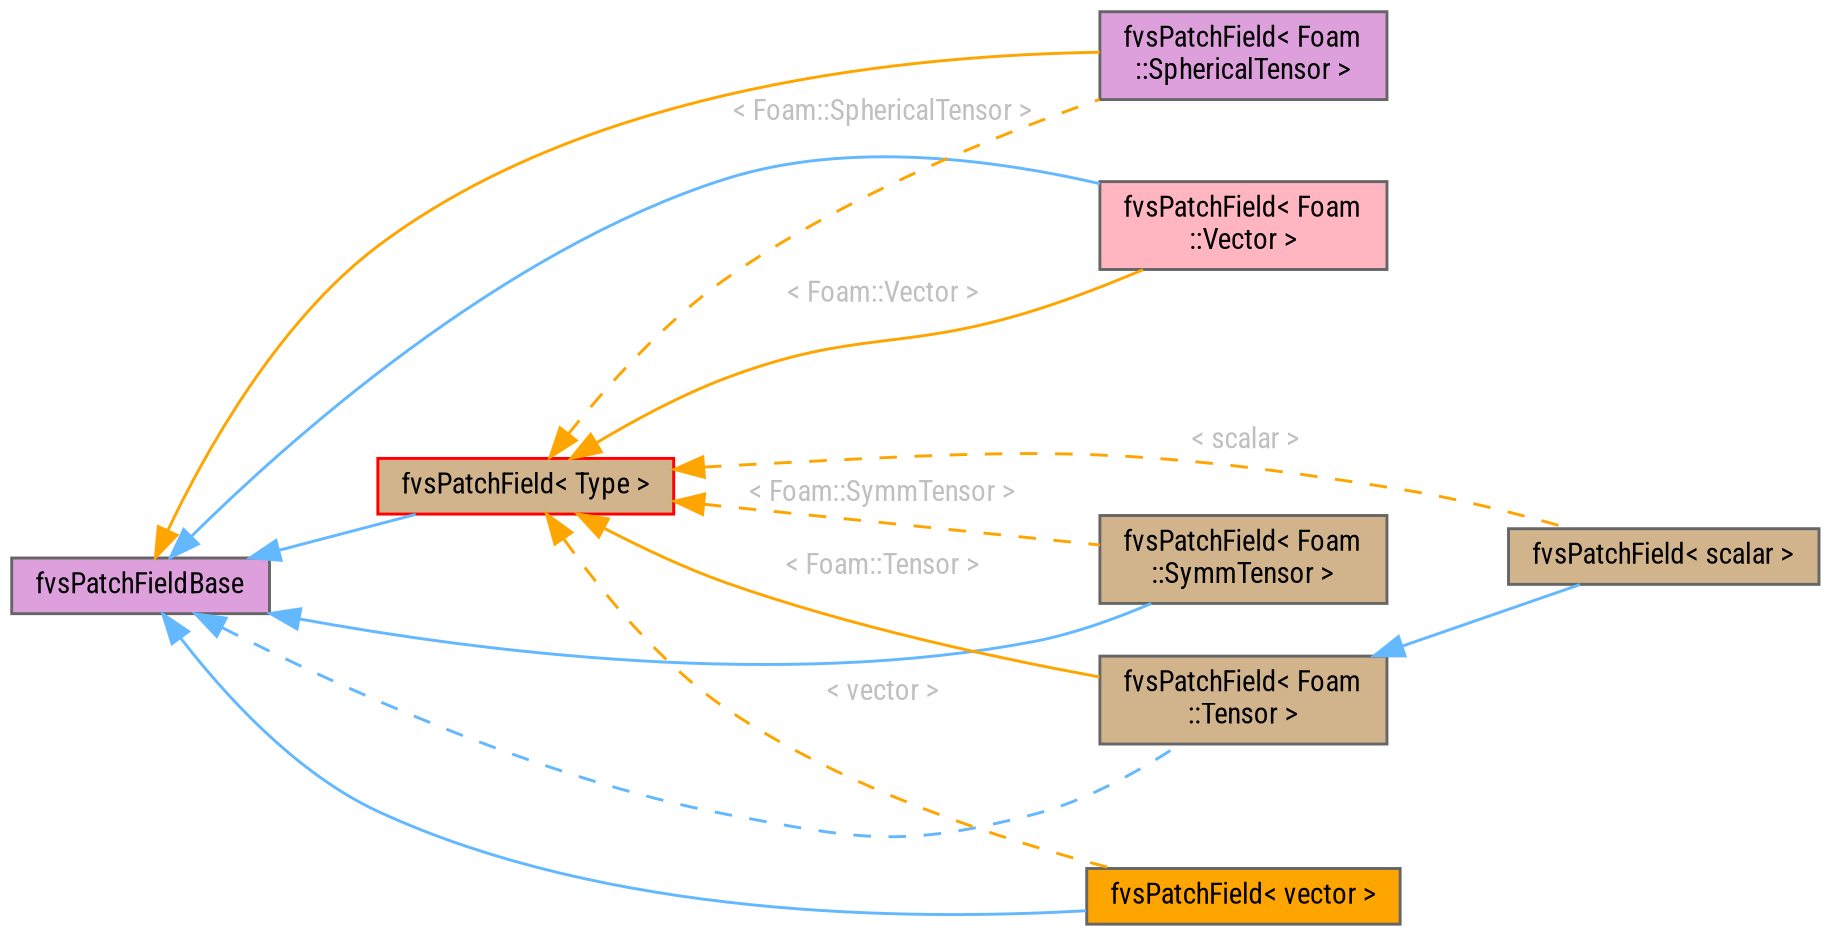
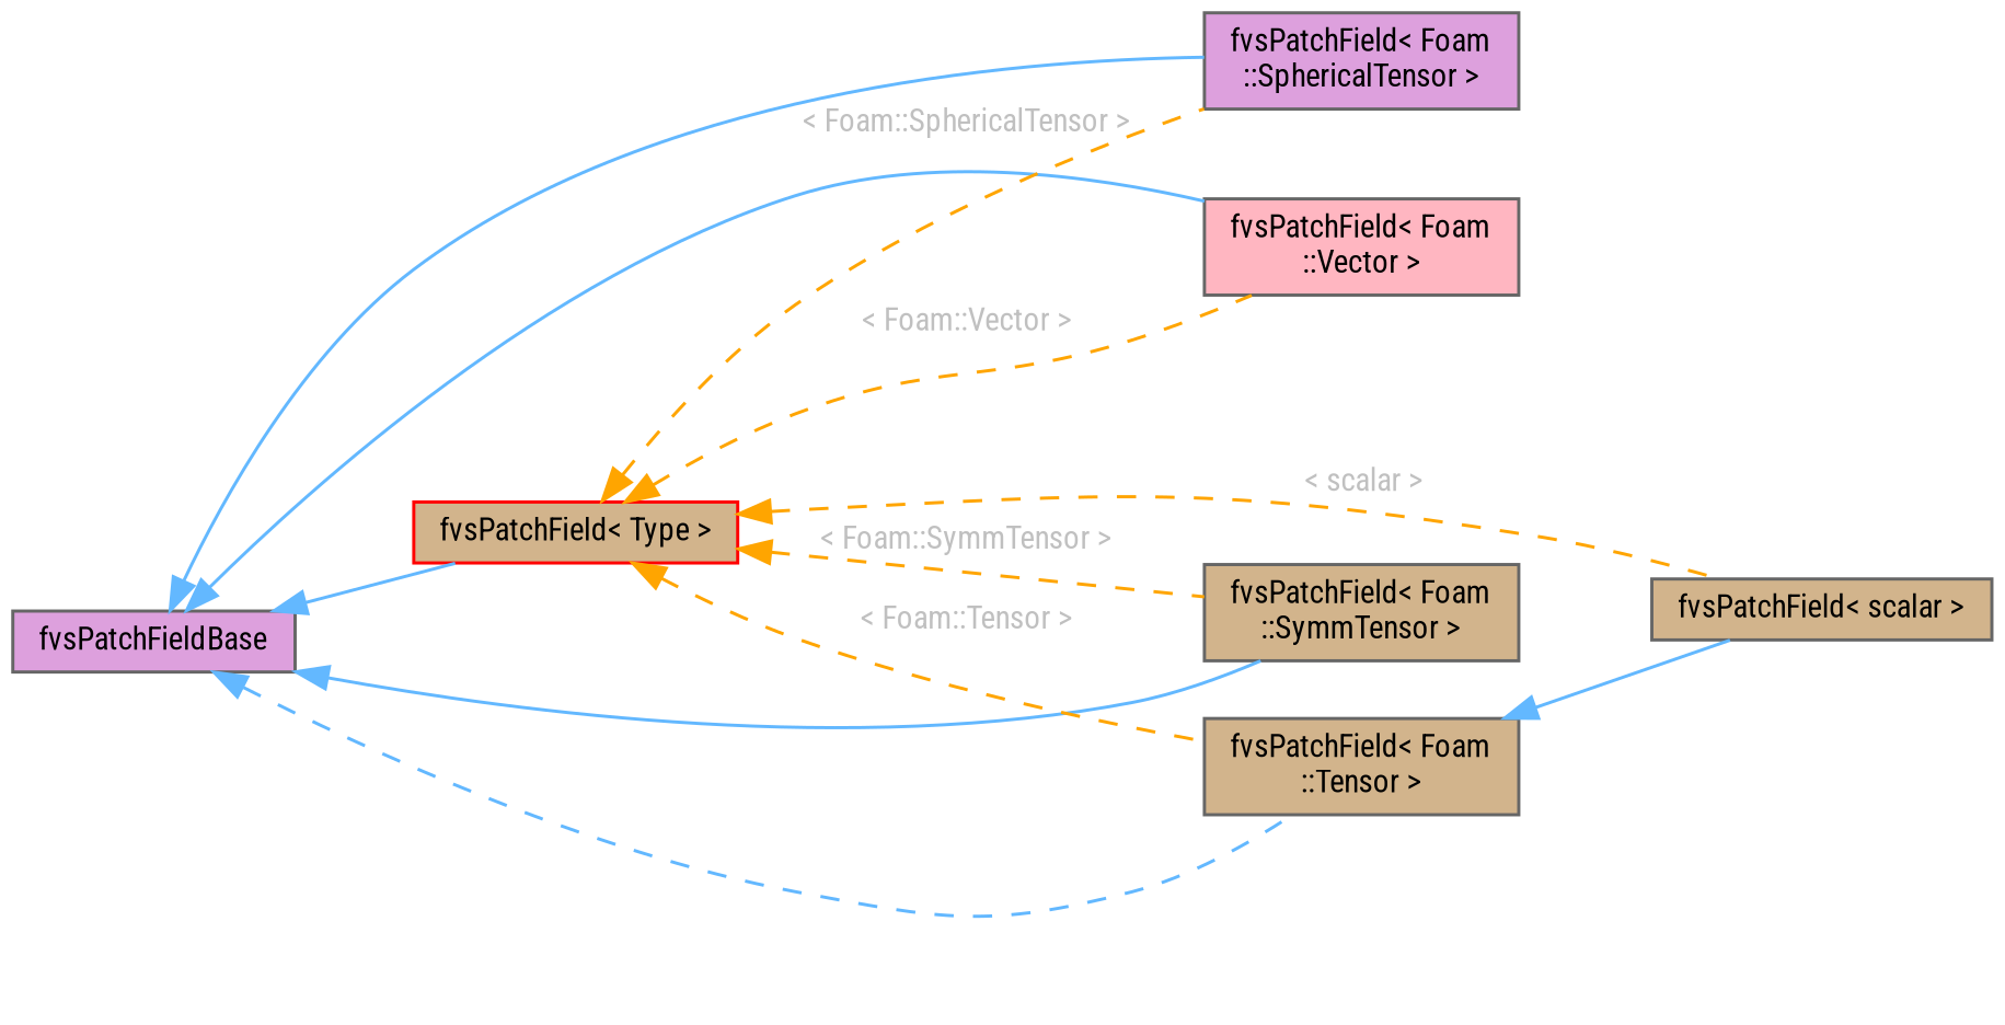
  digraph {
    fontname="Roboto Condensed"
    rankdir=LR
    node [color=gray40 fillcolor=tan fontname="Roboto Condensed" fontsize=10 shape=box style=filled]
    edge [color=steelblue1 dir=back fontname="Roboto Condensed" fontsize=10 labelfontname=Helvetica labelfontsize=10 style=dashed]
    n1 [fillcolor=plum fontcolor=black height=0.2 label=fvsPatchFieldBase width=0.4]
    n2 [fillcolor=lightpink height=0.2 label="fvsPatchField\< Foam\l::Vector \>" width=0.4]
    n3 [fillcolor=plum height=0.2 label="fvsPatchField\< Foam\l::SphericalTensor \>" width=0.4]
    n4 [height=0.2 label="fvsPatchField\< Foam\l::SymmTensor \>" width=0.4]
    n5 [height=0.2 label="fvsPatchField\< Foam\l::Tensor \>" width=0.4]
-   n6 [fillcolor=orange height=0.2 label="fvsPatchField\< vector \>" width=0.4]
    n7 [color=red height=0.2 label="fvsPatchField\< Type \>" width=0.4]
    n8 [height=0.2 label="fvsPatchField\< scalar \>" width=0.4]
    n1 -> n2 [style=solid]
-   n1 -> n3 [color=orange style=solid]
+   n1 -> n3 [style=solid]
    n1 -> n4 [style=solid]
    n1 -> n5
-   n1 -> n6 [style=solid]
    n1 -> n7 [style=solid]
    n5 -> n8 [style=solid]
-   n7 -> n2 [color=orange fontcolor=grey label=" \< Foam::Vector \>" style=solid]
+   n7 -> n2 [color=orange fontcolor=grey label=" \< Foam::Vector \>"]
    n7 -> n3 [color=orange fontcolor=grey label=" \< Foam::SphericalTensor \>"]
    n7 -> n4 [color=orange fontcolor=grey label=" \< Foam::SymmTensor \>"]
-   n7 -> n5 [color=orange fontcolor=grey label=" \< Foam::Tensor \>" style=solid]
-   n7 -> n6 [color=orange fontcolor=grey label=" \< vector \>"]
+   n7 -> n5 [color=orange fontcolor=grey label=" \< Foam::Tensor \>"]
    n7 -> n8 [color=orange fontcolor=grey label=" \< scalar \>"]
  }
